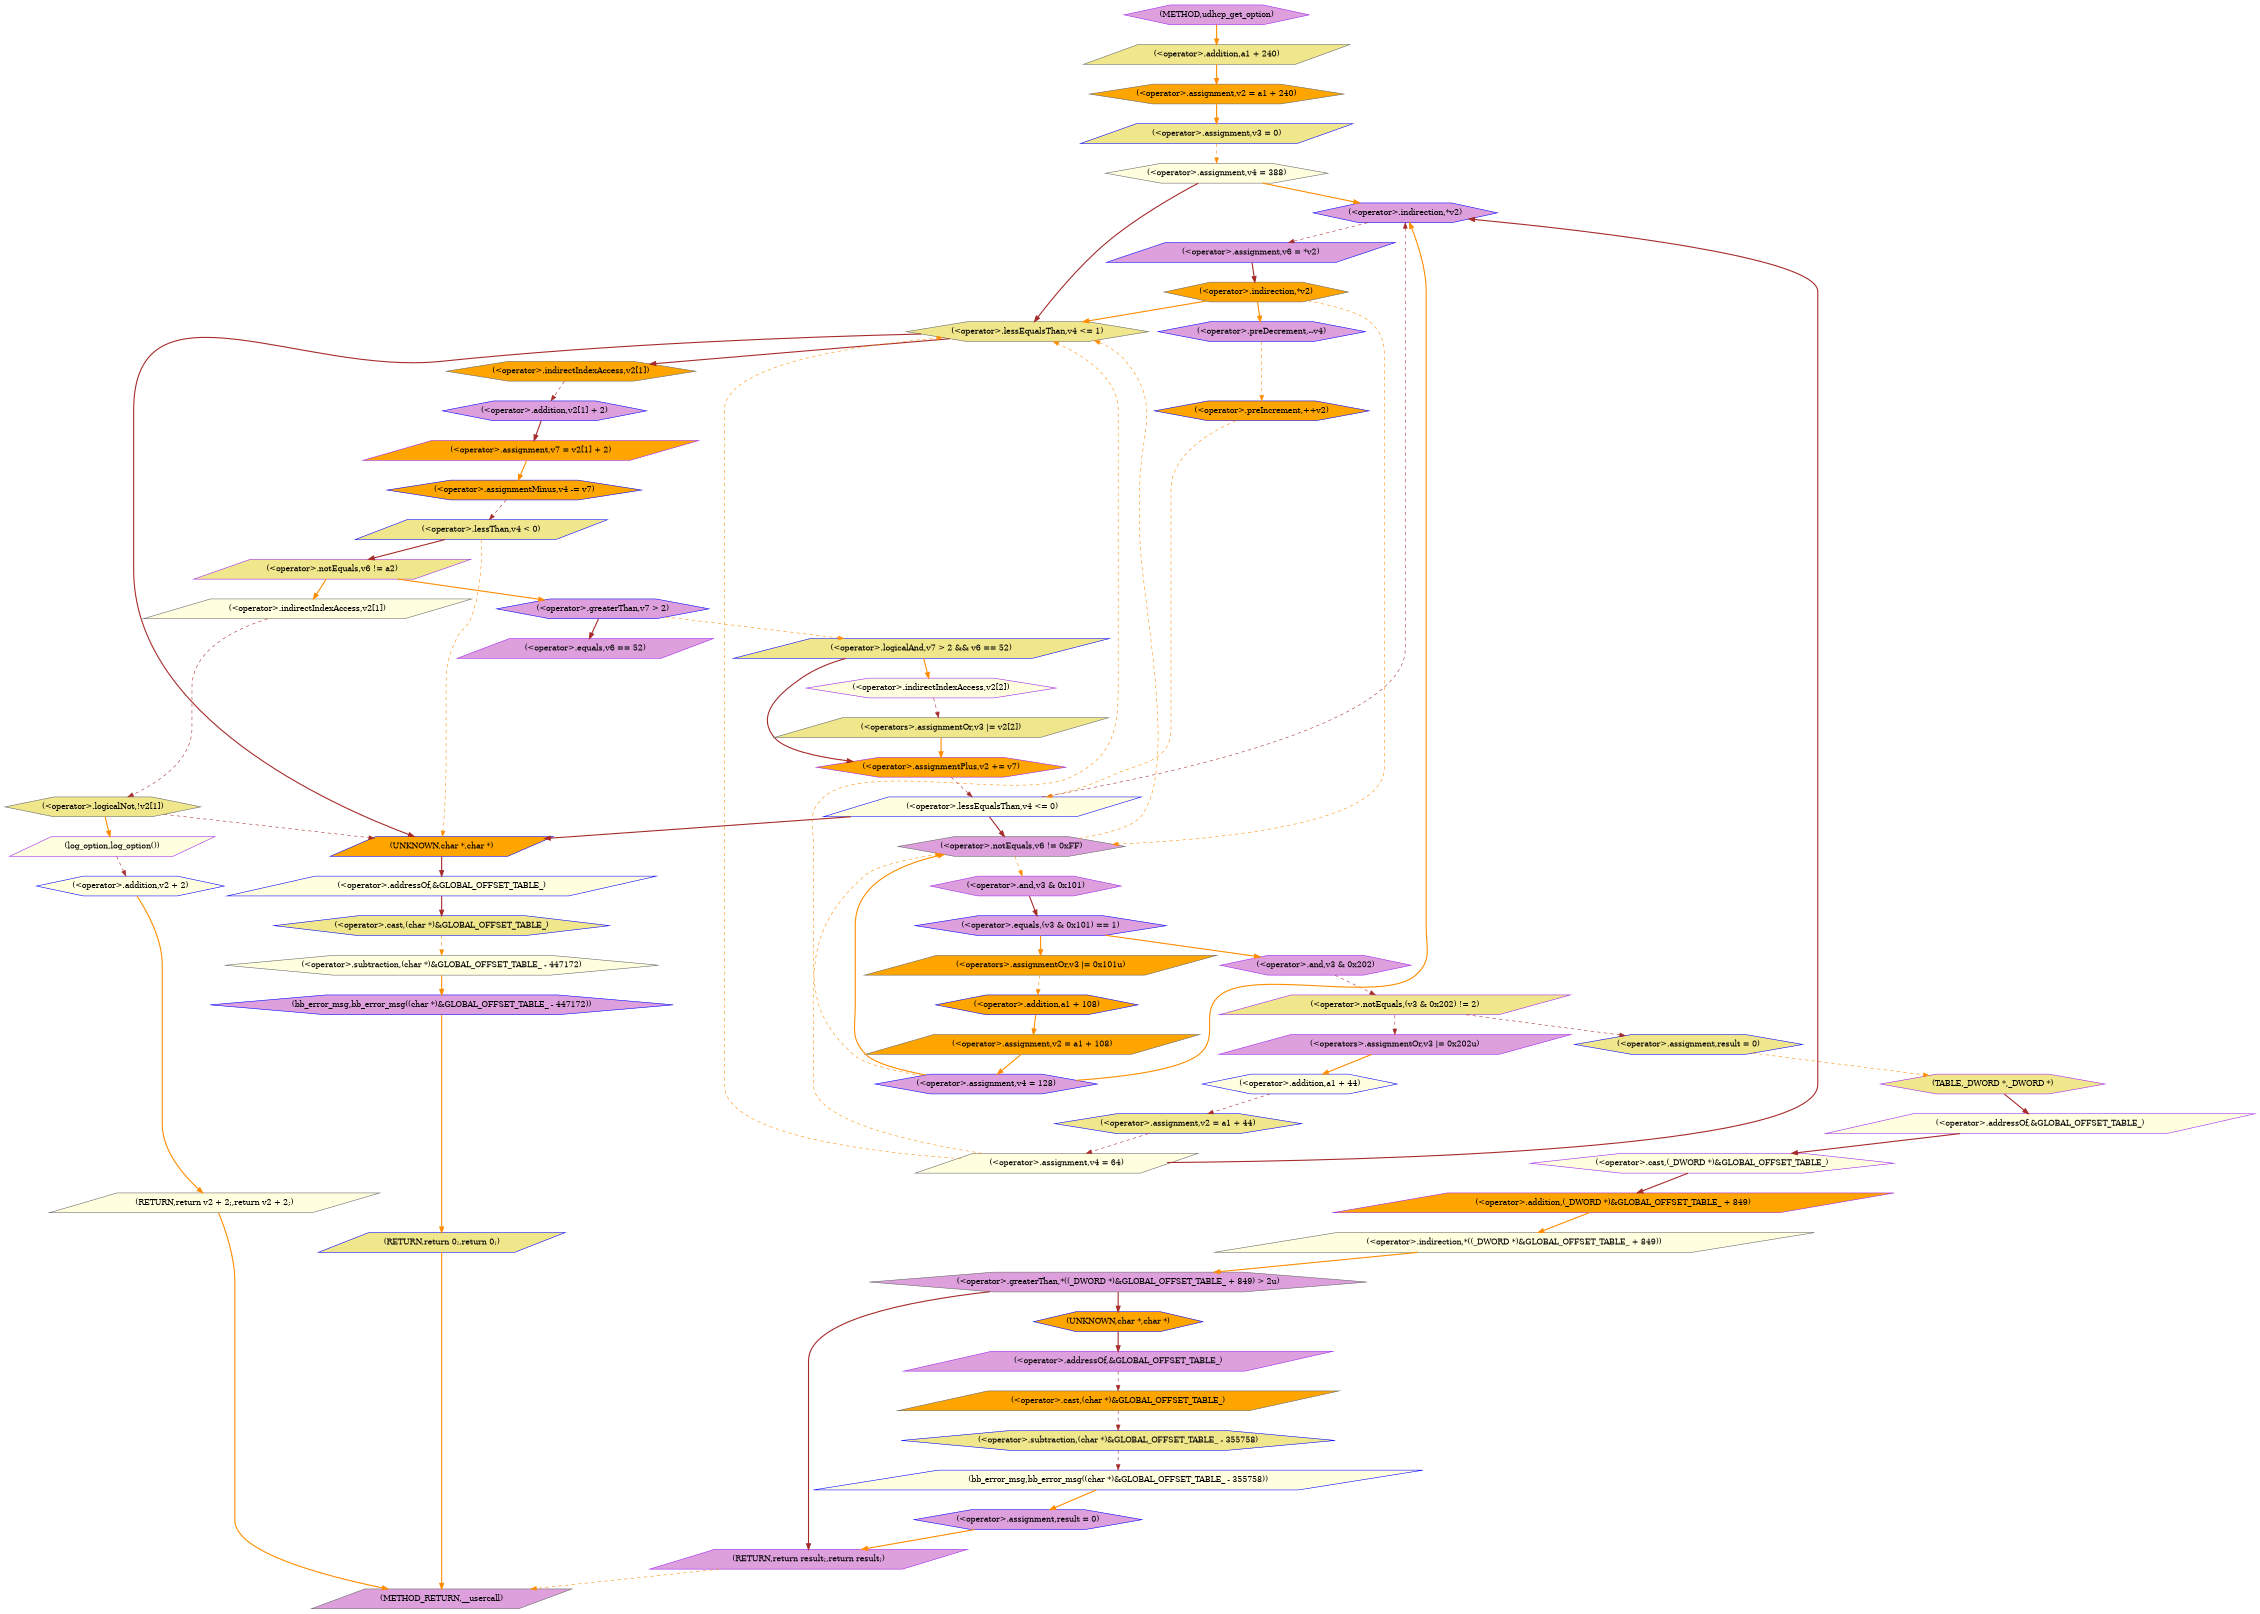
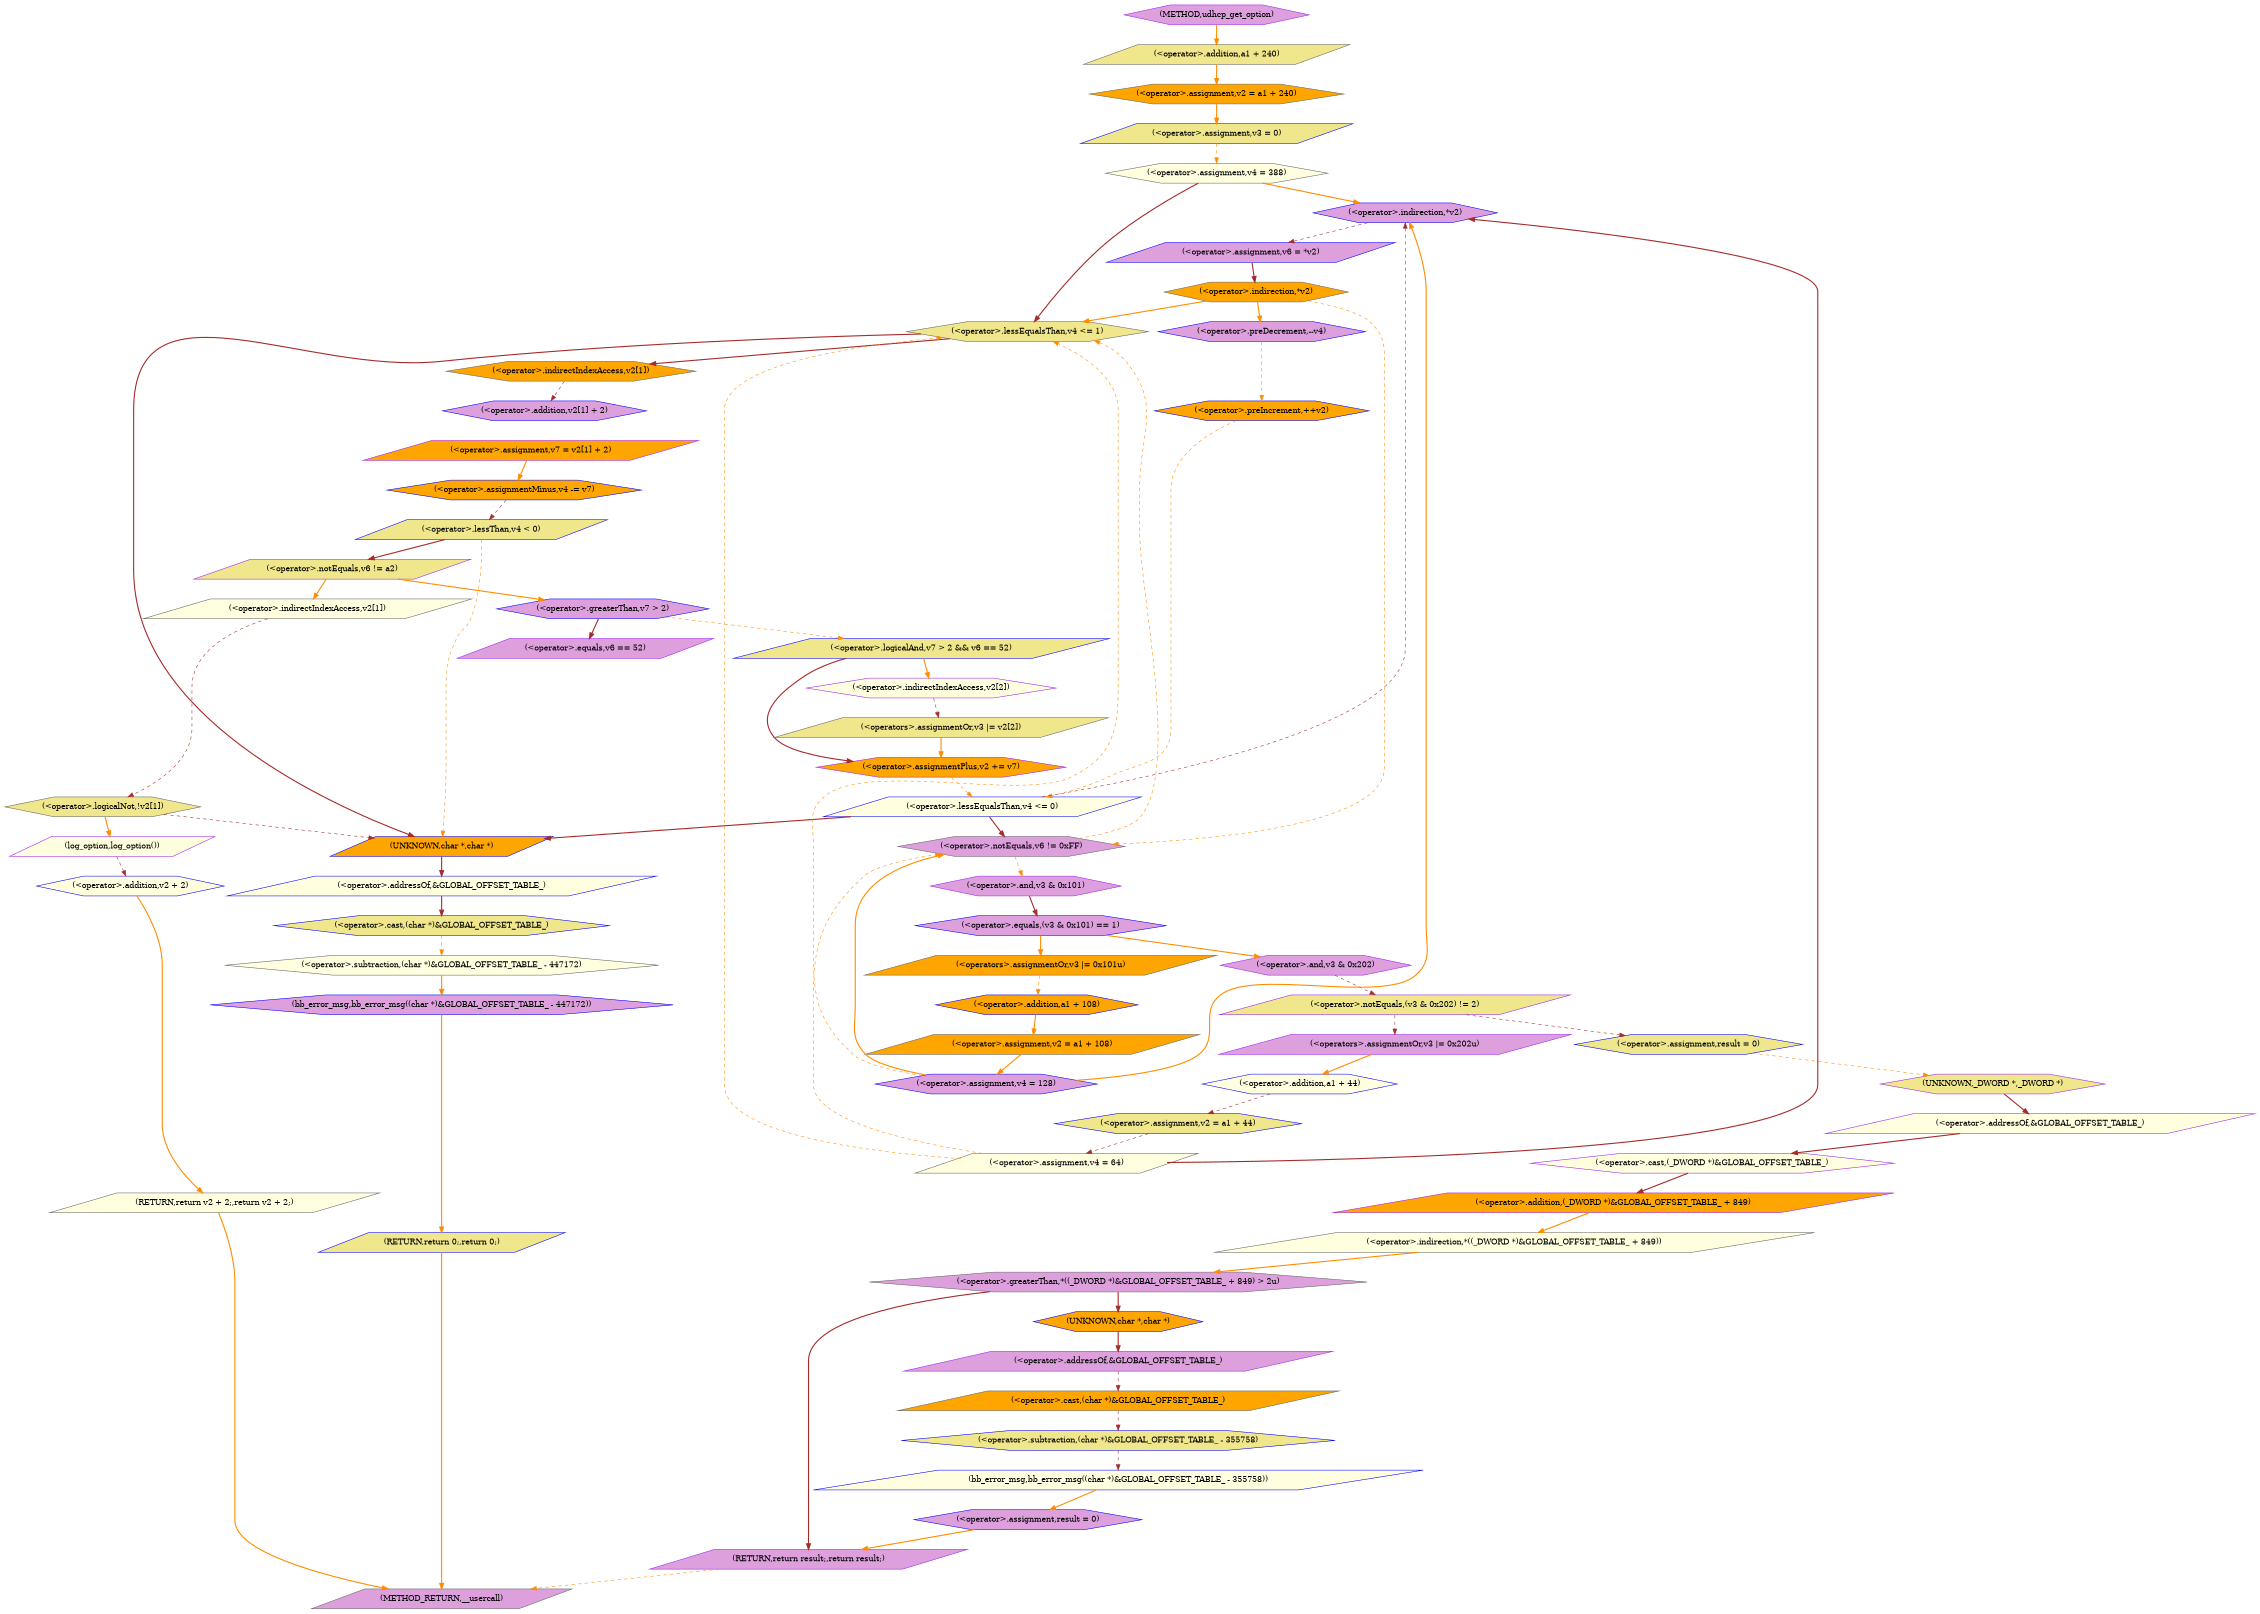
  digraph {
    node [color=blue fillcolor=plum shape=hexagon style=filled]
    edge [color=darkorange style=bold]
    n1 [color=gray40 fillcolor=orange label="(<operator>.assignment,v2 = a1 + 240)"]
    n2 [fillcolor=khaki label="(<operator>.assignment,v3 = 0)" shape=parallelogram]
    n3 [color=gray40 fillcolor=lightyellow label="(<operator>.assignment,v4 = 388)"]
    n4 [color=gray40 fillcolor=khaki label="(<operator>.addition,a1 + 240)" shape=parallelogram]
    n5 [label="(<operator>.indirection,*v2)"]
    n6 [color=gray40 fillcolor=khaki label="(<operator>.lessEqualsThan,v4 <= 1)"]
    n7 [label="(<operator>.assignment,v6 = *v2)" shape=parallelogram]
    n8 [color=gray40 label="(<operator>.notEquals,v6 != 0xFF)"]
    n9 [color=purple label="(<operator>.and,v3 & 0x101)"]
    n10 [fillcolor=orange label="(UNKNOWN,char *,char *)" shape=parallelogram]
    n11 [color=gray40 fillcolor=orange label="(<operator>.indirectIndexAccess,v2[1])"]
    n12 [color=gray40 fillcolor=orange label="(<operator>.indirection,*v2)"]
    n13 [label="(<operator>.preDecrement,--v4)"]
    n14 [fillcolor=orange label="(<operator>.preIncrement,++v2)"]
    n15 [fillcolor=lightyellow label="(<operator>.lessEqualsThan,v4 <= 0)" shape=parallelogram]
    n16 [fillcolor=lightyellow label="(<operator>.addressOf,&GLOBAL_OFFSET_TABLE_)" shape=parallelogram]
    n17 [label="(<operator>.equals,(v3 & 0x101) == 1)"]
    n18 [color=gray40 fillcolor=orange label="(<operators>.assignmentOr,v3 |= 0x101u)" shape=parallelogram]
    n19 [color=purple label="(<operator>.and,v3 & 0x202)"]
    n20 [fillcolor=orange label="(<operator>.addition,a1 + 108)"]
    n21 [color=purple fillcolor=khaki label="(<operator>.notEquals,(v3 & 0x202) != 2)" shape=parallelogram]
    n22 [color=gray40 fillcolor=orange label="(<operator>.assignment,v2 = a1 + 108)" shape=parallelogram]
    n23 [label="(<operator>.assignment,v4 = 128)"]
    n24 [fillcolor=khaki label="(<operator>.assignment,result = 0)"]
    n25 [color=purple label="(<operators>.assignmentOr,v3 |= 0x202u)" shape=parallelogram]
-   n26 [color=purple fillcolor=khaki label="(TABLE,_DWORD *,_DWORD *)"]
+   n26 [color=purple fillcolor=khaki label="(UNKNOWN,_DWORD *,_DWORD *)"]
    n27 [fillcolor=lightyellow label="(<operator>.addition,a1 + 44)"]
    n28 [color=purple fillcolor=lightyellow label="(<operator>.addressOf,&GLOBAL_OFFSET_TABLE_)" shape=parallelogram]
    n29 [color=gray40 label="(<operator>.greaterThan,*((_DWORD *)&GLOBAL_OFFSET_TABLE_ + 849) > 2u)"]
    n30 [fillcolor=orange label="(UNKNOWN,char *,char *)"]
    n31 [color=purple label="(RETURN,return result;,return result;)" shape=parallelogram]
    n32 [color=purple label="(<operator>.addressOf,&GLOBAL_OFFSET_TABLE_)" shape=parallelogram]
    n33 [color=gray40 label="(METHOD_RETURN,__usercall)" shape=parallelogram]
    n34 [color=gray40 fillcolor=lightyellow label="(<operator>.indirection,*((_DWORD *)&GLOBAL_OFFSET_TABLE_ + 849))" shape=parallelogram]
    n35 [color=purple fillcolor=orange label="(<operator>.addition,(_DWORD *)&GLOBAL_OFFSET_TABLE_ + 849)" shape=parallelogram]
    n36 [color=purple fillcolor=lightyellow label="(<operator>.cast,(_DWORD *)&GLOBAL_OFFSET_TABLE_)"]
    n37 [fillcolor=lightyellow label="(bb_error_msg,bb_error_msg((char *)&GLOBAL_OFFSET_TABLE_ - 355758))" shape=parallelogram]
    n38 [label="(<operator>.assignment,result = 0)"]
    n39 [fillcolor=khaki label="(<operator>.subtraction,(char *)&GLOBAL_OFFSET_TABLE_ - 355758)"]
    n40 [color=gray40 fillcolor=orange label="(<operator>.cast,(char *)&GLOBAL_OFFSET_TABLE_)" shape=parallelogram]
    n41 [fillcolor=khaki label="(<operator>.assignment,v2 = a1 + 44)"]
    n42 [color=gray40 fillcolor=lightyellow label="(<operator>.assignment,v4 = 64)" shape=parallelogram]
    n43 [label="(<operator>.addition,v2[1] + 2)"]
    n44 [color=purple fillcolor=orange label="(<operator>.assignment,v7 = v2[1] + 2)" shape=parallelogram]
    n45 [fillcolor=orange label="(<operator>.assignmentMinus,v4 -= v7)"]
    n46 [fillcolor=khaki label="(<operator>.lessThan,v4 < 0)" shape=parallelogram]
    n47 [color=purple fillcolor=khaki label="(<operator>.notEquals,v6 != a2)" shape=parallelogram]
    n48 [label="(<operator>.greaterThan,v7 > 2)"]
    n49 [color=gray40 fillcolor=lightyellow label="(<operator>.indirectIndexAccess,v2[1])" shape=parallelogram]
    n50 [fillcolor=khaki label="(<operator>.logicalAnd,v7 > 2 && v6 == 52)" shape=parallelogram]
    n51 [color=purple label="(<operator>.equals,v6 == 52)" shape=parallelogram]
    n52 [color=gray40 fillcolor=khaki label="(<operator>.logicalNot,!v2[1])"]
    n53 [color=purple fillcolor=lightyellow label="(<operator>.indirectIndexAccess,v2[2])"]
    n54 [color=purple fillcolor=orange label="(<operator>.assignmentPlus,v2 += v7)"]
    n55 [color=gray40 fillcolor=khaki label="(<operators>.assignmentOr,v3 |= v2[2])" shape=parallelogram]
    n56 [color=purple fillcolor=lightyellow label="(log_option,log_option())" shape=parallelogram]
    n57 [fillcolor=lightyellow label="(<operator>.addition,v2 + 2)"]
    n58 [label="(bb_error_msg,bb_error_msg((char *)&GLOBAL_OFFSET_TABLE_ - 447172))"]
    n59 [fillcolor=khaki label="(RETURN,return 0;,return 0;)" shape=parallelogram]
    n60 [color=gray40 fillcolor=lightyellow label="(<operator>.subtraction,(char *)&GLOBAL_OFFSET_TABLE_ - 447172)"]
    n61 [fillcolor=khaki label="(<operator>.cast,(char *)&GLOBAL_OFFSET_TABLE_)"]
    n62 [color=gray40 fillcolor=lightyellow label="(RETURN,return v2 + 2;,return v2 + 2;)" shape=parallelogram]
    n63 [color=purple label="(METHOD,udhcp_get_option)"]
    n1 -> n2
    n2 -> n3 [style=dashed]
    n3 -> n5
    n3 -> n6 [color=brown]
    n4 -> n1
    n5 -> n7 [color=brown style=dashed]
    n6 -> n10 [color=brown]
    n6 -> n11 [color=brown]
    n7 -> n12 [color=brown]
    n8 -> n6 [style=dashed]
    n8 -> n9 [style=dashed]
    n9 -> n17 [color=brown]
    n10 -> n16 [color=brown]
    n11 -> n43 [color=brown style=dashed]
    n12 -> n6
    n12 -> n8 [style=dashed]
    n12 -> n13
    n13 -> n14 [style=dashed]
    n14 -> n15 [style=dashed]
    n15 -> n5 [color=brown style=dashed]
    n15 -> n8 [color=brown]
    n15 -> n10 [color=brown]
    n16 -> n61 [color=brown]
    n17 -> n18
    n17 -> n19
    n18 -> n20 [style=dashed]
    n19 -> n21 [color=brown style=dashed]
    n20 -> n22
    n21 -> n24 [color=brown style=dashed]
    n21 -> n25 [color=brown style=dashed]
    n22 -> n23
    n23 -> n5
    n23 -> n6 [style=dashed]
    n23 -> n8
    n24 -> n26 [style=dashed]
    n25 -> n27
    n26 -> n28 [color=brown]
    n27 -> n41 [color=brown style=dashed]
    n28 -> n36 [color=brown]
    n29 -> n30 [color=brown]
    n29 -> n31 [color=brown]
    n30 -> n32 [color=brown]
    n31 -> n33 [style=dashed]
    n32 -> n40 [color=brown style=dashed]
    n34 -> n29
    n35 -> n34
    n36 -> n35 [color=brown]
    n37 -> n38
    n38 -> n31
    n39 -> n37 [color=brown style=dashed]
    n40 -> n39 [color=brown style=dashed]
    n41 -> n42 [color=brown style=dashed]
    n42 -> n5 [color=brown]
    n42 -> n6 [style=dashed]
    n42 -> n8 [style=dashed]
-   n43 -> n44 [color=brown]
    n44 -> n45
    n45 -> n46 [color=brown style=dashed]
    n46 -> n10 [style=dashed]
    n46 -> n47 [color=brown]
    n47 -> n48
    n47 -> n49
    n48 -> n50 [style=dashed]
    n48 -> n51 [color=brown]
    n49 -> n52 [color=brown style=dashed]
    n50 -> n53
    n50 -> n54 [color=brown]
    n52 -> n10 [color=brown style=dashed]
    n52 -> n56
    n53 -> n55 [color=brown style=dashed]
-   n54 -> n15 [color=brown style=dashed]
+   n54 -> n15 [style=dashed]
    n55 -> n54
    n56 -> n57 [color=brown style=dashed]
    n57 -> n62
    n58 -> n59
    n59 -> n33
    n60 -> n58
    n61 -> n60 [style=dashed]
    n62 -> n33
    n63 -> n4
  }
